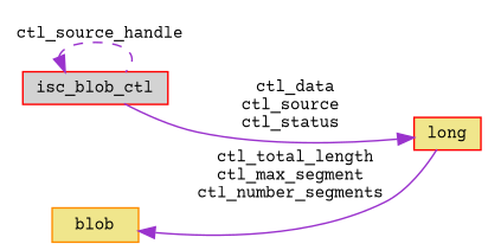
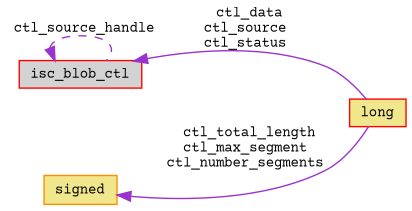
  digraph {
    fontname="Courier Prime"
    rankdir=LR
    node [color=red fillcolor=khaki fontname="Courier Prime" fontsize=10 shape=record style=filled]
    edge [color=darkorchid3 dir=back fontname="Courier Prime" fontsize=10 labelfontname=Helvetica labelfontsize=10 style=solid]
    n1 [fillcolor=lightgrey fontcolor=black height=0.2 label=isc_blob_ctl width=0.4]
-   n2 [color=darkorange height=0.2 label=blob width=0.4]
+   n2 [color=darkorange height=0.2 label=signed width=0.4]
    n3 [height=0.2 label=long width=0.4]
    n1 -> n1 [label=" ctl_source_handle" style=dashed]
    n2 -> n3 [label=" ctl_total_length\nctl_max_segment\nctl_number_segments"]
-   n3 -> n1 [label=" ctl_data\nctl_source\nctl_status"]
+   n1 -> n3 [label=" ctl_data\nctl_source\nctl_status"]
  }
